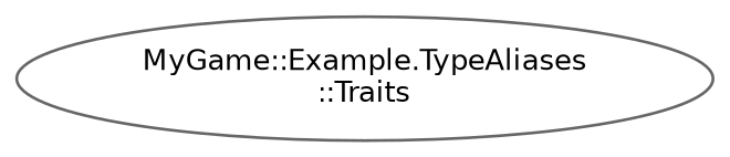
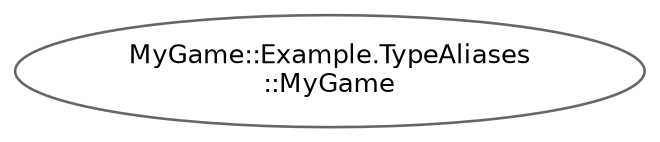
  digraph {
    rankdir=LR
-   n1 [color=grey40 fillcolor=white fontname=Helvetica fontsize=10 height=0.2 label="MyGame::Example.TypeAliases\l::Traits" shape=ellipse style=filled width=0.4]
+   n1 [color=grey40 fillcolor=white fontname=Helvetica fontsize=10 height=0.2 label="MyGame::Example.TypeAliases\l::MyGame" shape=ellipse style=filled width=0.4]
  }
